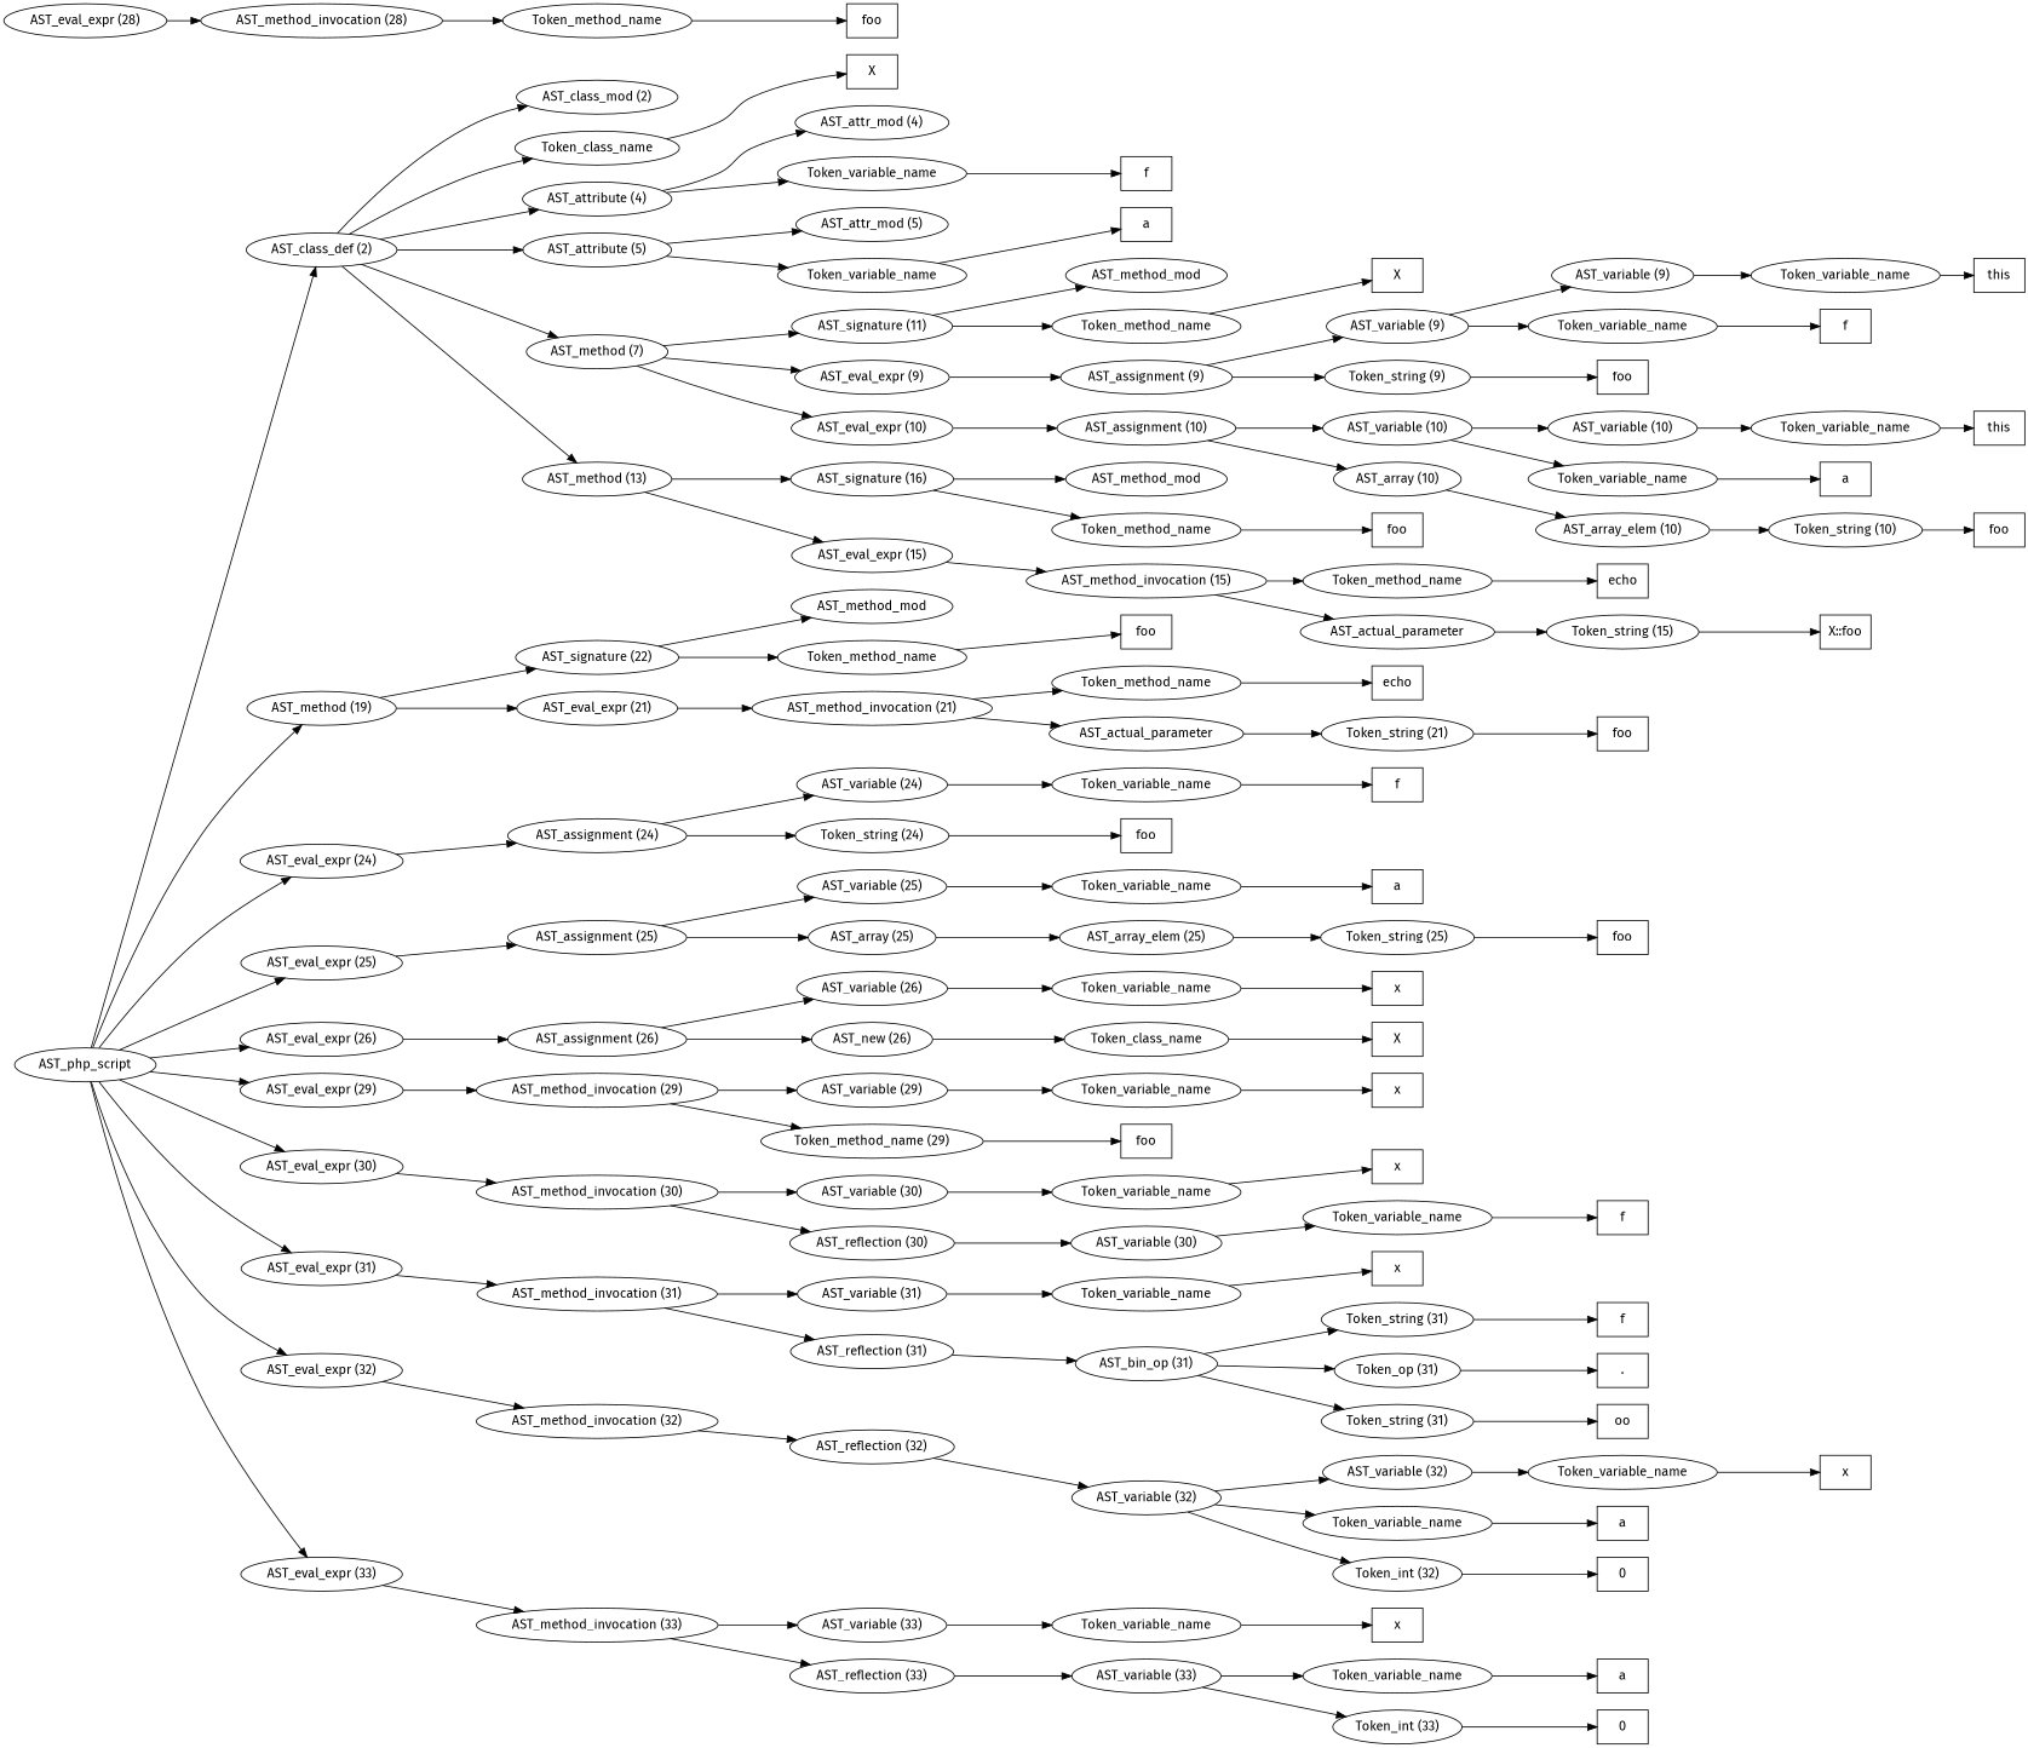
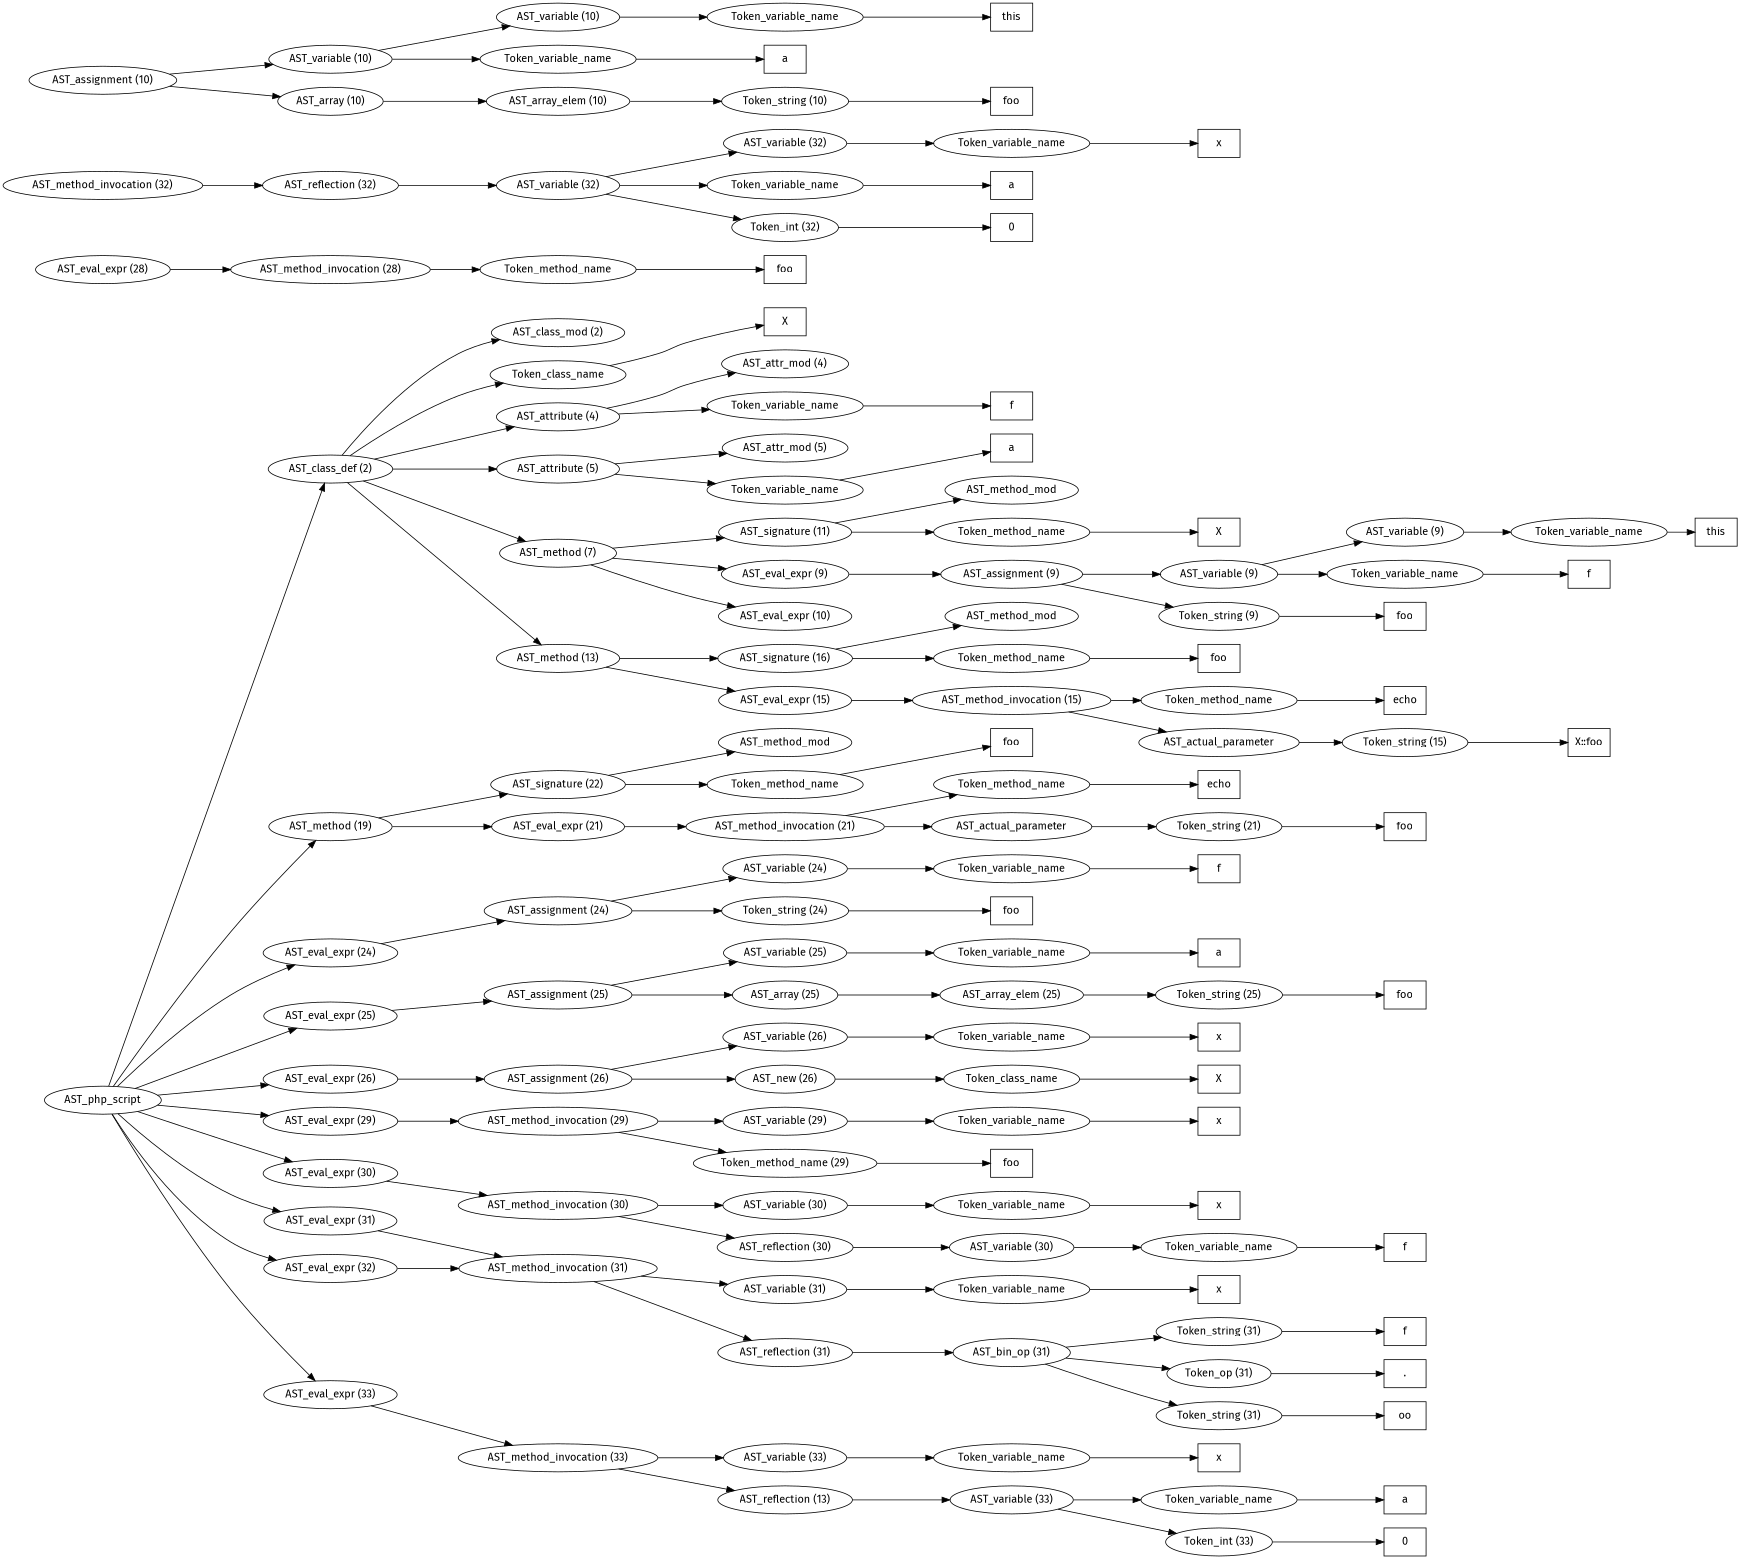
  digraph {
    fontname="Fira Sans"
    rankdir=LR
    node [fontname="Fira Sans"]
    edge [fontname="Fira Sans"]
    n1 [label=AST_php_script]
    n2 [label="AST_class_def (2)"]
    n3 [label="AST_method (19)"]
    n4 [label="AST_eval_expr (24)"]
    n5 [label="AST_eval_expr (25)"]
    n6 [label="AST_eval_expr (26)"]
    n7 [label="AST_eval_expr (29)"]
    n8 [label="AST_eval_expr (30)"]
    n9 [label="AST_eval_expr (31)"]
    n10 [label="AST_eval_expr (32)"]
    n11 [label="AST_eval_expr (33)"]
    n12 [label="AST_class_mod (2)"]
    n13 [label=Token_class_name]
    n14 [label="AST_attribute (4)"]
    n15 [label="AST_attribute (5)"]
    n16 [label="AST_method (7)"]
    n17 [label="AST_method (13)"]
    n18 [label="AST_signature (22)"]
    n19 [label="AST_eval_expr (21)"]
    n20 [label="AST_assignment (24)"]
    n21 [label="AST_assignment (25)"]
    n22 [label="AST_assignment (26)"]
    n23 [label="AST_eval_expr (28)"]
    n24 [label="AST_method_invocation (28)"]
    n25 [label="AST_method_invocation (29)"]
    n26 [label="AST_method_invocation (30)"]
    n27 [label="AST_method_invocation (31)"]
    n28 [label="AST_method_invocation (32)"]
    n29 [label="AST_method_invocation (33)"]
    n30 [label=X shape=box]
    n31 [label="AST_attr_mod (4)"]
    n32 [label=Token_variable_name]
    n33 [label="AST_attr_mod (5)"]
    n34 [label=Token_variable_name]
    n35 [label="AST_signature (11)"]
    n36 [label="AST_eval_expr (9)"]
    n37 [label="AST_eval_expr (10)"]
    n38 [label="AST_signature (16)"]
    n39 [label="AST_eval_expr (15)"]
    n40 [label=f shape=box]
    n41 [label=a shape=box]
    n42 [label=AST_method_mod]
    n43 [label=Token_method_name]
    n44 [label="AST_assignment (9)"]
    n45 [label="AST_assignment (10)"]
    n46 [label=X shape=box]
    n47 [label="AST_variable (9)"]
    n48 [label="Token_string (9)"]
    n49 [label="AST_variable (9)"]
    n50 [label=Token_variable_name]
    n51 [label=foo shape=box]
    n52 [label=Token_variable_name]
    n53 [label=f shape=box]
    n54 [label=this shape=box]
    n55 [label="AST_variable (10)"]
    n56 [label="AST_array (10)"]
    n57 [label="AST_variable (10)"]
    n58 [label=Token_variable_name]
    n59 [label="AST_array_elem (10)"]
    n60 [label=Token_variable_name]
    n61 [label=a shape=box]
    n62 [label=this shape=box]
    n63 [label="Token_string (10)"]
    n64 [label=foo shape=box]
    n65 [label=AST_method_mod]
    n66 [label=Token_method_name]
    n67 [label="AST_method_invocation (15)"]
    n68 [label=foo shape=box]
    n69 [label=Token_method_name]
    n70 [label=AST_actual_parameter]
    n71 [label=echo shape=box]
    n72 [label="Token_string (15)"]
    n73 [label="X::foo" shape=box]
    n74 [label=AST_method_mod]
    n75 [label=Token_method_name]
    n76 [label="AST_method_invocation (21)"]
    n77 [label=foo shape=box]
    n78 [label=Token_method_name]
    n79 [label=AST_actual_parameter]
    n80 [label=echo shape=box]
    n81 [label="Token_string (21)"]
    n82 [label=foo shape=box]
    n83 [label="AST_variable (24)"]
    n84 [label="Token_string (24)"]
    n85 [label=Token_variable_name]
    n86 [label=foo shape=box]
    n87 [label=f shape=box]
    n88 [label="AST_variable (25)"]
    n89 [label="AST_array (25)"]
    n90 [label=Token_variable_name]
    n91 [label="AST_array_elem (25)"]
    n92 [label=a shape=box]
    n93 [label="Token_string (25)"]
    n94 [label=foo shape=box]
    n95 [label="AST_variable (26)"]
    n96 [label="AST_new (26)"]
    n97 [label=Token_variable_name]
    n98 [label=Token_class_name]
    n99 [label=x shape=box]
    n100 [label=X shape=box]
    n101 [label=Token_method_name]
    n102 [label=foo shape=box]
    n103 [label="AST_variable (29)"]
    n104 [label="Token_method_name (29)"]
    n105 [label=Token_variable_name]
    n106 [label=foo shape=box]
    n107 [label=x shape=box]
    n108 [label="AST_variable (30)"]
    n109 [label="AST_reflection (30)"]
    n110 [label=Token_variable_name]
    n111 [label="AST_variable (30)"]
    n112 [label=x shape=box]
    n113 [label=Token_variable_name]
    n114 [label=f shape=box]
    n115 [label="AST_variable (31)"]
    n116 [label="AST_reflection (31)"]
    n117 [label=Token_variable_name]
    n118 [label="AST_bin_op (31)"]
    n119 [label=x shape=box]
    n120 [label="Token_string (31)"]
    n121 [label="Token_op (31)"]
    n122 [label="Token_string (31)"]
    n123 [label=f shape=box]
    n124 [label="." shape=box]
    n125 [label=oo shape=box]
    n126 [label="AST_reflection (32)"]
    n127 [label="AST_variable (32)"]
    n128 [label="AST_variable (32)"]
    n129 [label=Token_variable_name]
    n130 [label="Token_int (32)"]
    n131 [label=Token_variable_name]
    n132 [label=a shape=box]
    n133 [label=0 shape=box]
    n134 [label=x shape=box]
    n135 [label="AST_variable (33)"]
-   n136 [label="AST_reflection (33)"]
+   n136 [label="AST_reflection (13)"]
    n137 [label=Token_variable_name]
    n138 [label="AST_variable (33)"]
    n139 [label=x shape=box]
    n140 [label=Token_variable_name]
    n141 [label="Token_int (33)"]
    n142 [label=a shape=box]
    n143 [label=0 shape=box]
    n1 -> n2
    n1 -> n3
    n1 -> n4
    n1 -> n5
    n1 -> n6
    n1 -> n7
    n1 -> n8
    n1 -> n9
    n1 -> n10
    n1 -> n11
    n2 -> n12
    n2 -> n13
    n2 -> n14
    n2 -> n15
    n2 -> n16
    n2 -> n17
    n3 -> n18
    n3 -> n19
    n4 -> n20
    n5 -> n21
    n6 -> n22
    n7 -> n25
    n8 -> n26
    n9 -> n27
-   n10 -> n28
+   n10 -> n27
    n11 -> n29
    n13 -> n30
    n14 -> n31
    n14 -> n32
    n15 -> n33
    n15 -> n34
    n16 -> n35
    n16 -> n36
    n16 -> n37
    n17 -> n38
    n17 -> n39
    n18 -> n74
    n18 -> n75
    n19 -> n76
    n20 -> n83
    n20 -> n84
    n21 -> n88
    n21 -> n89
    n22 -> n95
    n22 -> n96
    n23 -> n24
    n24 -> n101
    n25 -> n103
    n25 -> n104
    n26 -> n108
    n26 -> n109
    n27 -> n115
    n27 -> n116
    n28 -> n126
    n29 -> n135
    n29 -> n136
    n32 -> n40
    n34 -> n41
    n35 -> n42
    n35 -> n43
    n36 -> n44
-   n37 -> n45
    n38 -> n65
    n38 -> n66
    n39 -> n67
    n43 -> n46
    n44 -> n47
    n44 -> n48
    n45 -> n55
    n45 -> n56
    n47 -> n49
    n47 -> n50
    n48 -> n51
    n49 -> n52
    n50 -> n53
    n52 -> n54
    n55 -> n57
    n55 -> n58
    n56 -> n59
    n57 -> n60
    n58 -> n61
    n59 -> n63
    n60 -> n62
    n63 -> n64
    n66 -> n68
    n67 -> n69
    n67 -> n70
    n69 -> n71
    n70 -> n72
    n72 -> n73
    n75 -> n77
    n76 -> n78
    n76 -> n79
    n78 -> n80
    n79 -> n81
    n81 -> n82
    n83 -> n85
    n84 -> n86
    n85 -> n87
    n88 -> n90
    n89 -> n91
    n90 -> n92
    n91 -> n93
    n93 -> n94
    n95 -> n97
    n96 -> n98
    n97 -> n99
    n98 -> n100
    n101 -> n102
    n103 -> n105
    n104 -> n106
    n105 -> n107
    n108 -> n110
    n109 -> n111
    n110 -> n112
    n111 -> n113
    n113 -> n114
    n115 -> n117
    n116 -> n118
    n117 -> n119
    n118 -> n120
    n118 -> n121
    n118 -> n122
    n120 -> n123
    n121 -> n124
    n122 -> n125
    n126 -> n127
    n127 -> n128
    n127 -> n129
    n127 -> n130
    n128 -> n131
    n129 -> n132
    n130 -> n133
    n131 -> n134
    n135 -> n137
    n136 -> n138
    n137 -> n139
    n138 -> n140
    n138 -> n141
    n140 -> n142
    n141 -> n143
  }
